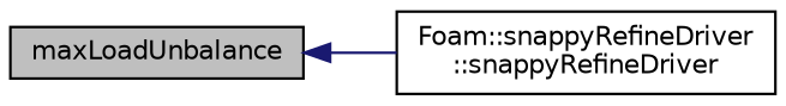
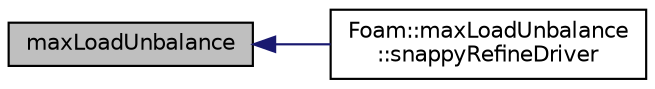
  digraph {
    rankdir=LR
    node [color=black fontname=Helvetica fontsize=10 shape=record]
    n1 [fillcolor=grey75 fontcolor=black height=0.2 label=maxLoadUnbalance style=filled width=0.4]
-   n2 [height=0.2 label="Foam::snappyRefineDriver\l::snappyRefineDriver" width=0.4]
+   n2 [height=0.2 label="Foam::maxLoadUnbalance\l::snappyRefineDriver" width=0.4]
    n1 -> n2 [color=midnightblue dir=back fontname=Helvetica fontsize=10 labelfontname=Helvetica labelfontsize=10 style=solid]
  }
